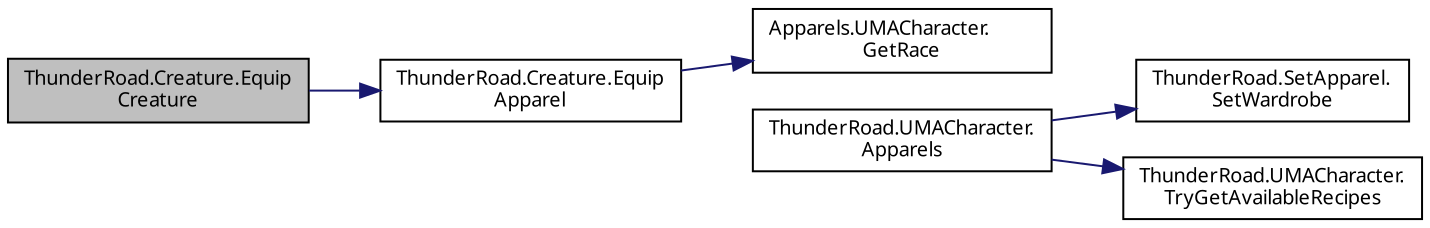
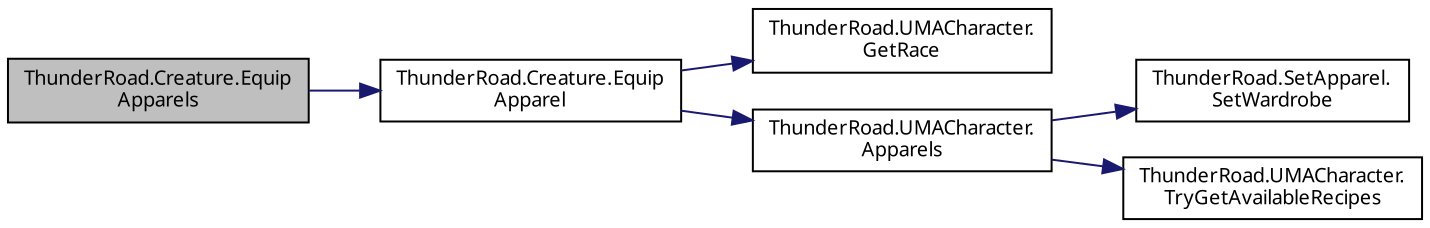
  digraph {
    fontname="Noto Sans"
    rankdir=LR
    node [color=black fillcolor=white fontname="Noto Sans" fontsize=10 shape=record style=filled]
    edge [color=midnightblue fontname="Noto Sans" fontsize=10 labelfontname=Helvetica labelfontsize=10 style=solid]
-   n1 [fillcolor=grey75 fontcolor=black height=0.2 label="ThunderRoad.Creature.Equip\lCreature" width=0.4]
+   n1 [fillcolor=grey75 fontcolor=black height=0.2 label="ThunderRoad.Creature.Equip\lApparels" width=0.4]
    n2 [height=0.2 label="ThunderRoad.Creature.Equip\lApparel" width=0.4]
-   n3 [height=0.2 label="Apparels.UMACharacter.\lGetRace" width=0.4]
+   n3 [height=0.2 label="ThunderRoad.UMACharacter.\lGetRace" width=0.4]
    n4 [height=0.2 label="ThunderRoad.UMACharacter.\lApparels" width=0.4]
    n5 [height=0.2 label="ThunderRoad.SetApparel.\lSetWardrobe" width=0.4]
    n6 [height=0.2 label="ThunderRoad.UMACharacter.\lTryGetAvailableRecipes" width=0.4]
    n1 -> n2
    n2 -> n3
+   n2 -> n4
    n4 -> n5
    n4 -> n6
  }
